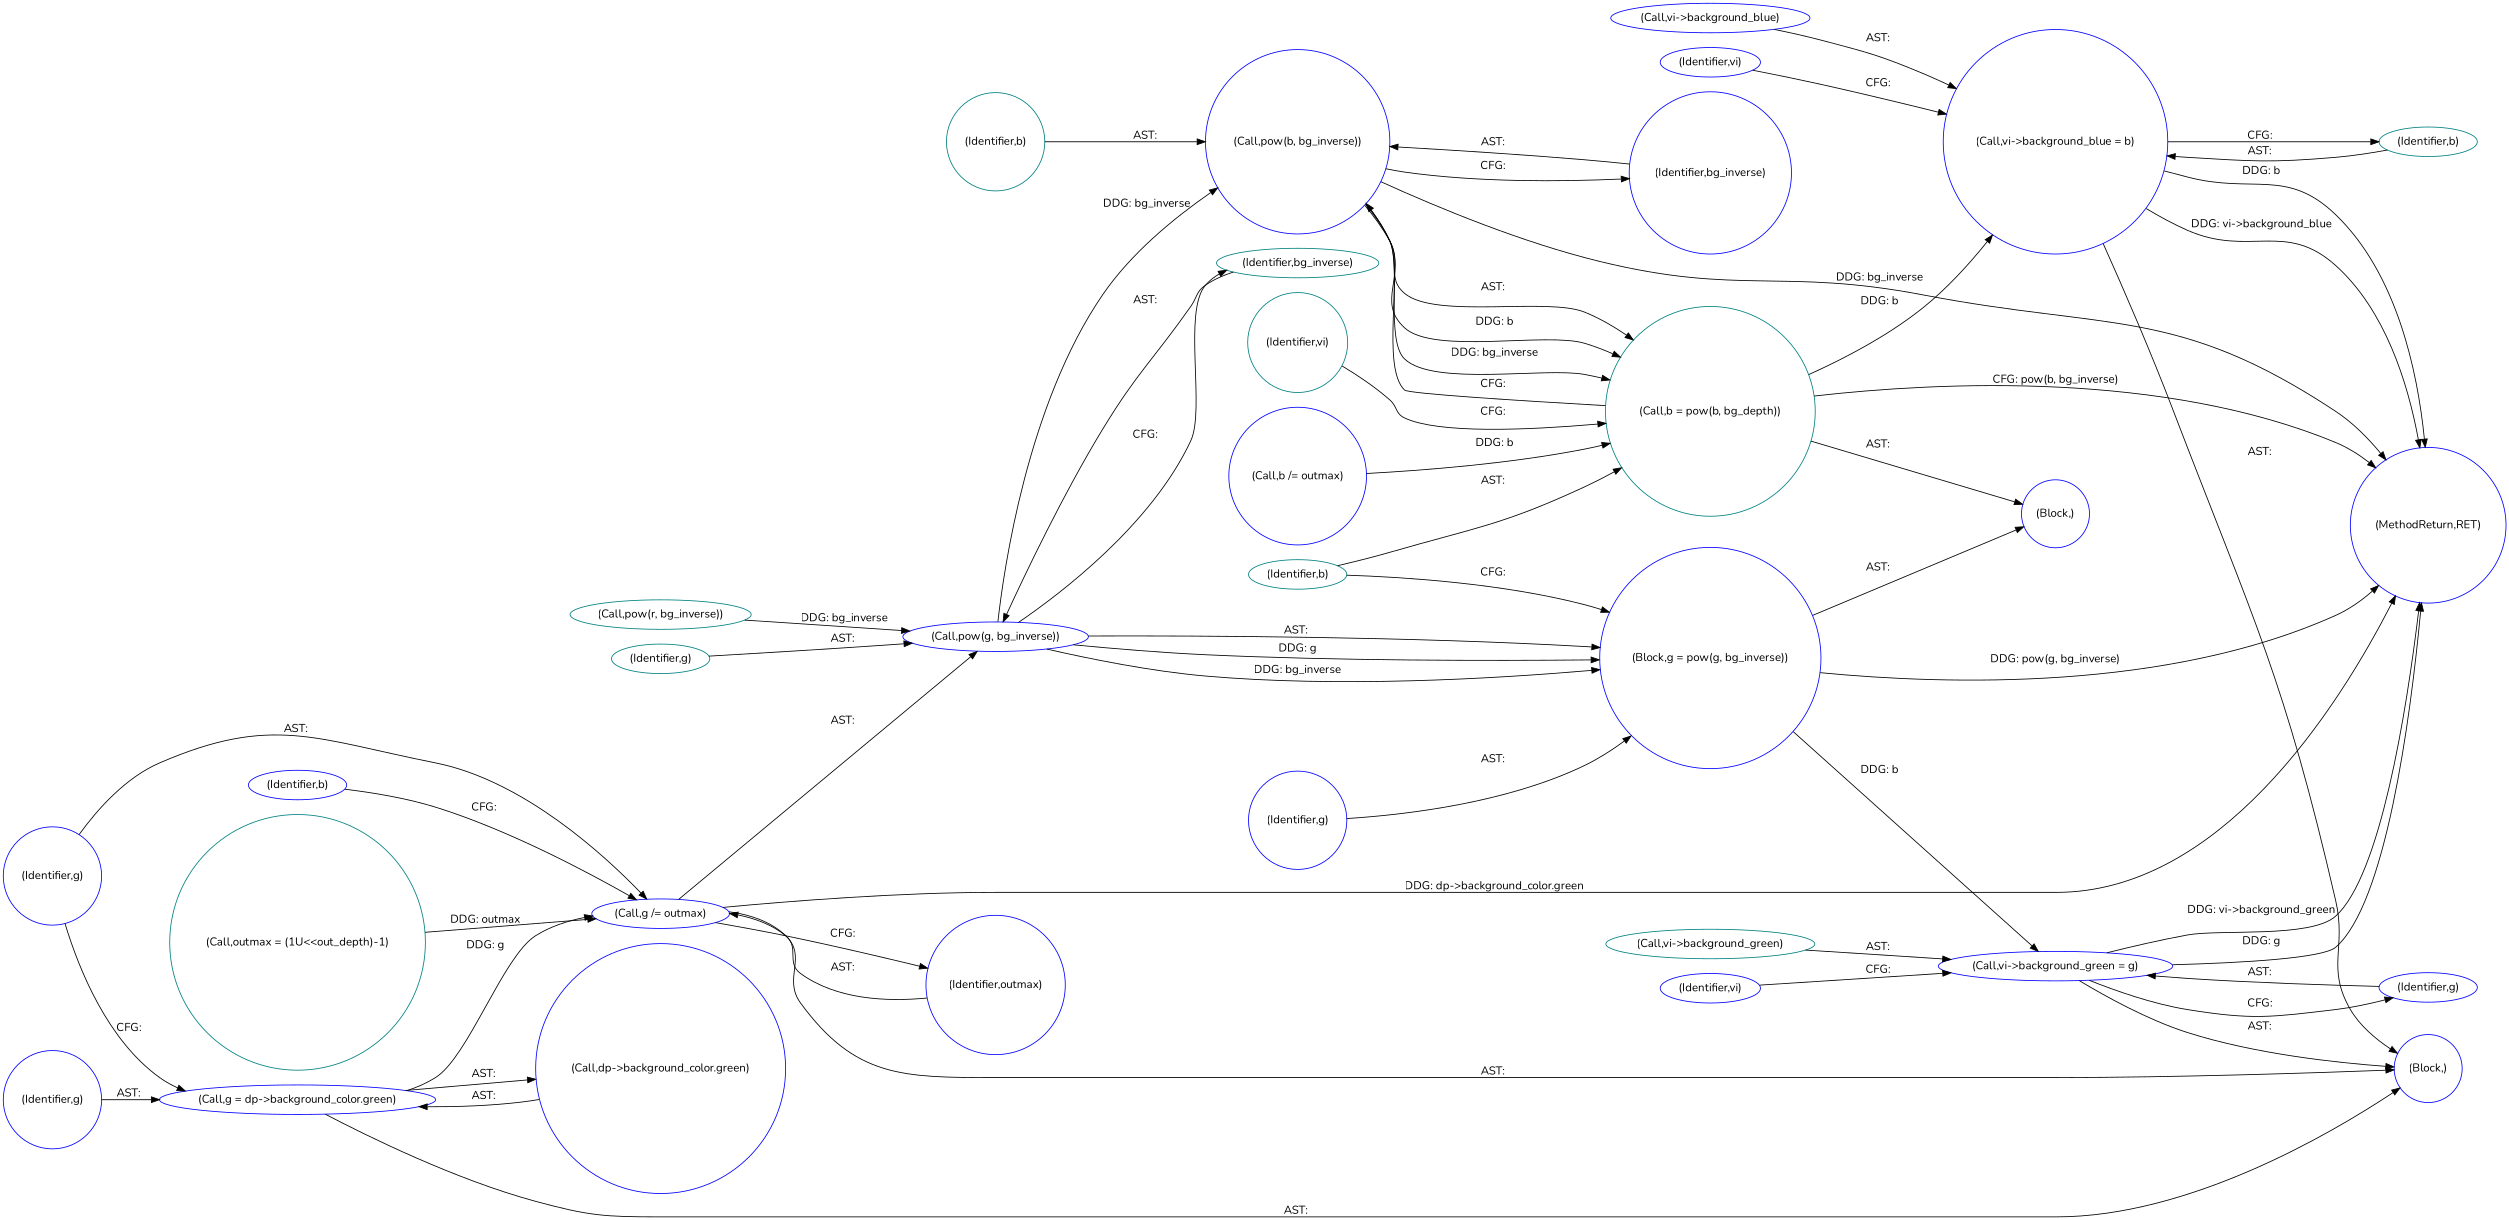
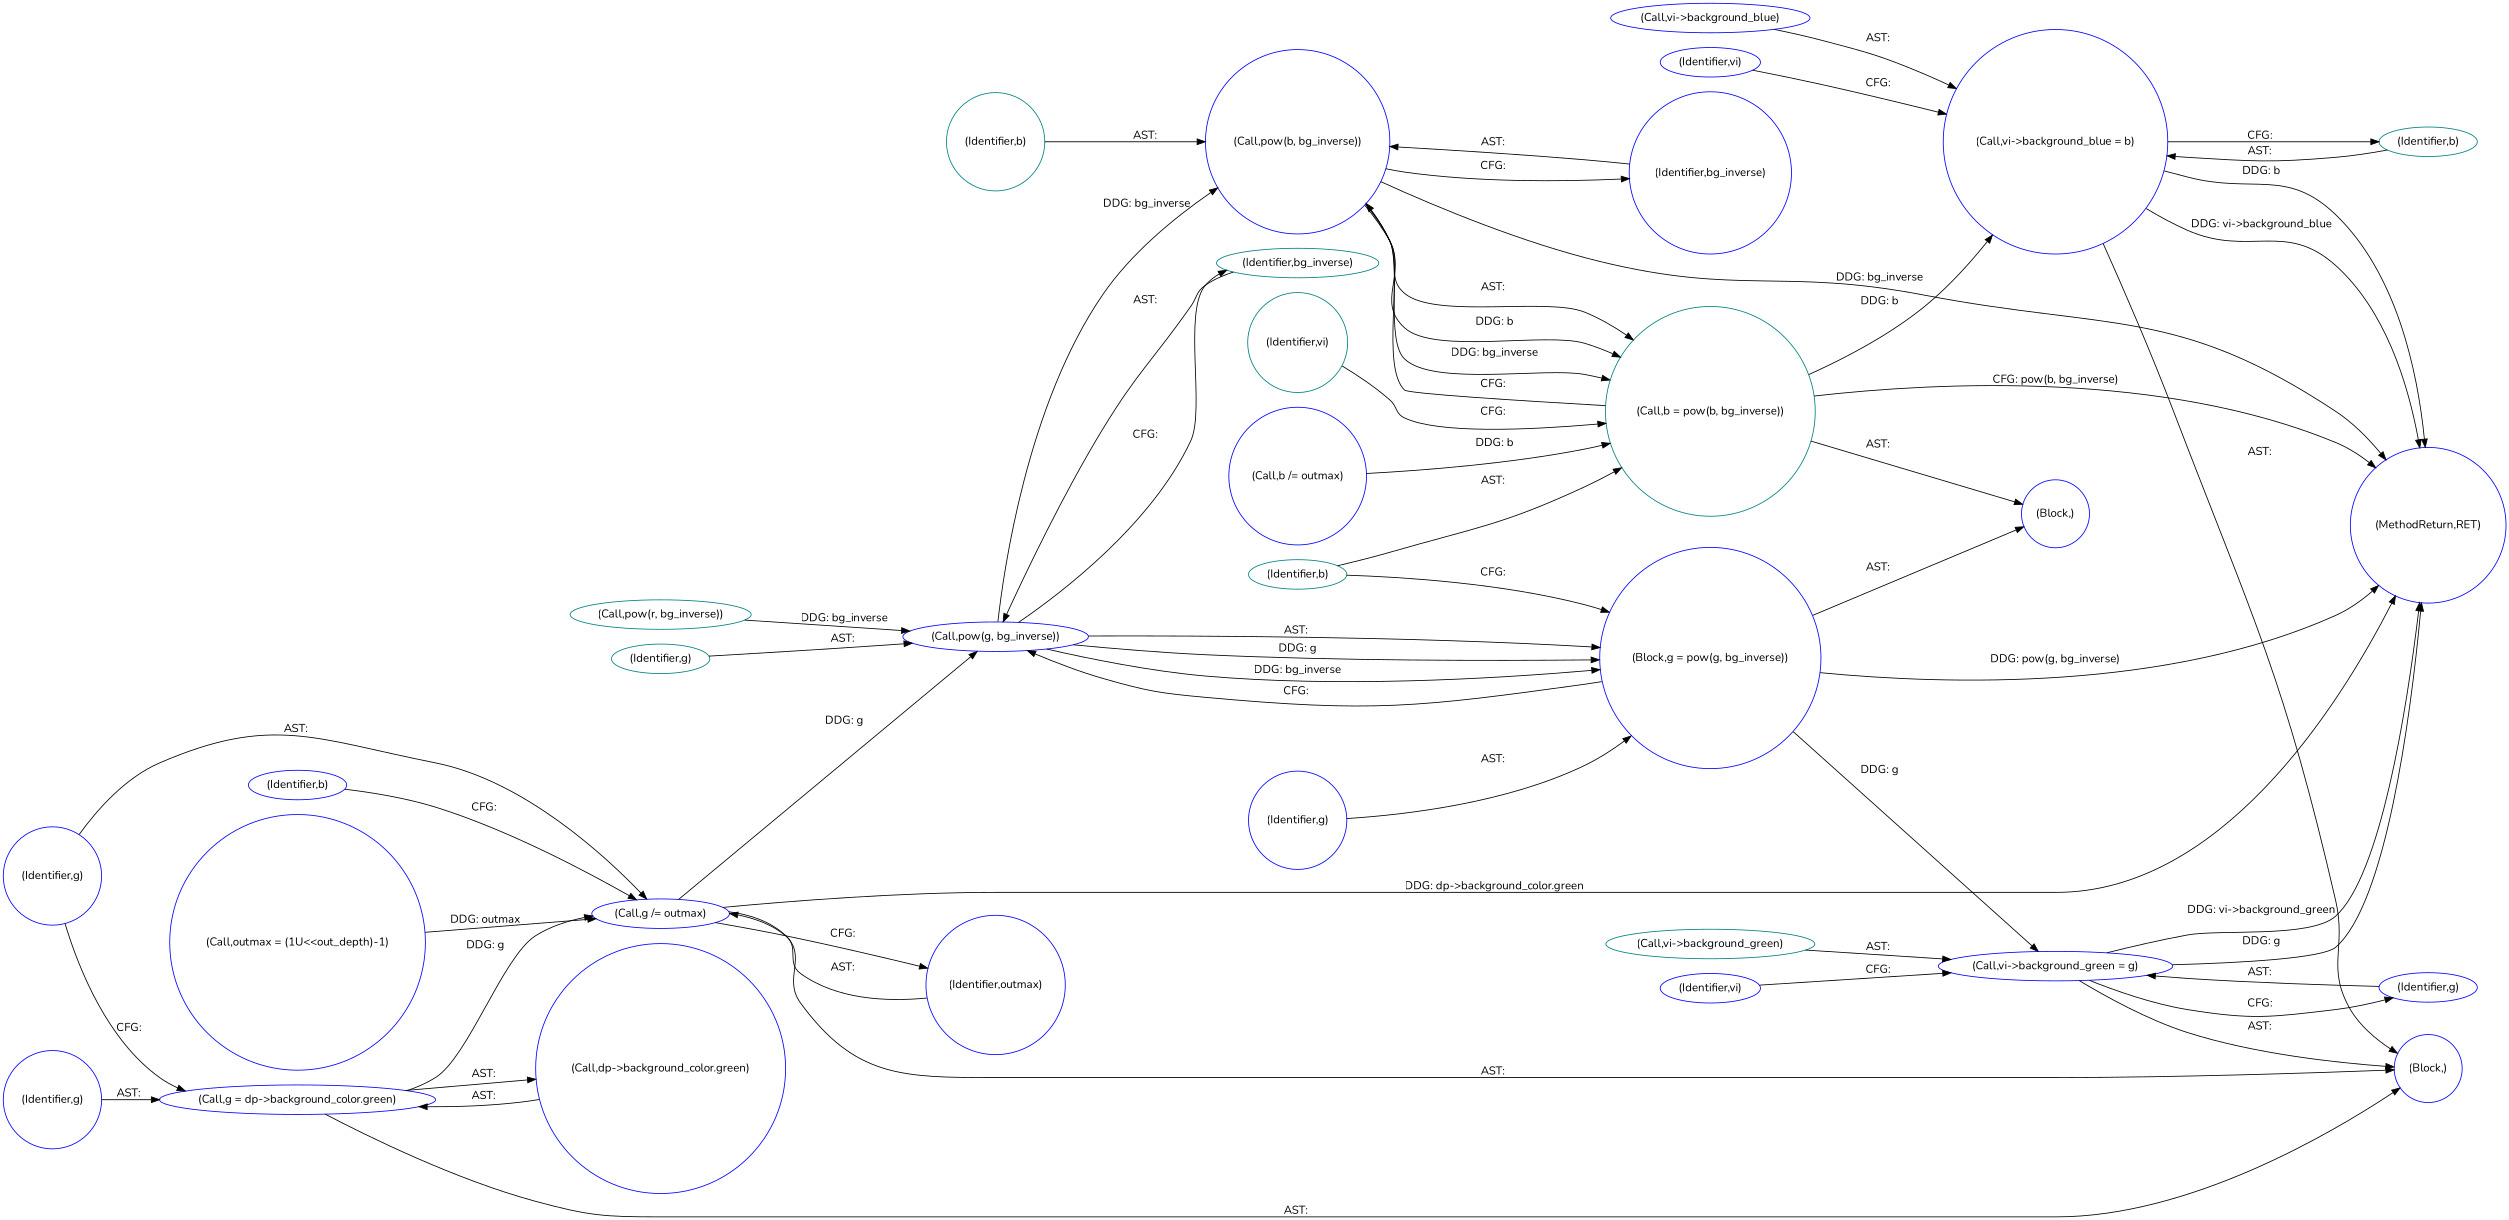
  digraph {
    fontname=Nunito
    rankdir=LR
    node [color=blue fontname=Nunito shape=circle]
    edge [fontname=Nunito]
    n1 [label="(Call,g = dp->background_color.green)" shape=ellipse]
    n2 [label="(Call,g /= outmax)" shape=ellipse]
    n3 [label="(Block,)"]
    n4 [label="(Call,dp->background_color.green)"]
    n5 [label="(MethodReturn,RET)"]
    n6 [label="(Call,pow(g, bg_inverse))" shape=ellipse]
    n7 [label="(Identifier,outmax)"]
    n8 [label="(Block,g = pow(g, bg_inverse))"]
    n9 [label="(Call,pow(b, bg_inverse))"]
    n10 [color=teal label="(Identifier,bg_inverse)" shape=ellipse]
    n11 [label="(Call,vi->background_green = g)" shape=ellipse]
    n12 [label="(Block,)"]
-   n13 [color=teal label="(Call,b = pow(b, bg_depth))"]
+   n13 [color=teal label="(Call,b = pow(b, bg_inverse))"]
    n14 [label="(Identifier,bg_inverse)"]
    n15 [label="(Identifier,g)" shape=ellipse]
    n16 [label="(Call,vi->background_blue = b)"]
    n17 [color=teal label="(Identifier,b)" shape=ellipse]
-   n18 [color=teal label="(Call,outmax = (1U<<out_depth)-1)"]
+   n18 [label="(Call,outmax = (1U<<out_depth)-1)"]
    n19 [color=teal label="(Identifier,b)"]
    n20 [label="(Identifier,g)"]
    n21 [color=teal label="(Identifier,g)" shape=ellipse]
    n22 [label="(Identifier,g)"]
    n23 [label="(Identifier,vi)" shape=ellipse]
    n24 [label="(Identifier,vi)" shape=ellipse]
    n25 [color=teal label="(Identifier,vi)"]
    n26 [label="(Identifier,g)"]
    n27 [label="(Call,vi->background_blue)" shape=ellipse]
    n28 [color=teal label="(Call,pow(r, bg_inverse))" shape=ellipse]
    n29 [color=teal label="(Call,vi->background_green)" shape=ellipse]
    n30 [label="(Call,b /= outmax)"]
    n31 [label="(Identifier,b)" shape=ellipse]
    n32 [color=teal label="(Identifier,b)" shape=ellipse]
    n1 -> n2 [label="DDG: g"]
    n1 -> n3 [label="AST: "]
    n1 -> n4 [label="AST: "]
    n2 -> n3 [label="AST: "]
    n2 -> n5 [label="DDG: dp->background_color.green"]
-   n2 -> n6 [label="AST: "]
+   n2 -> n6 [label="DDG: g"]
    n2 -> n7 [label="CFG: "]
    n4 -> n1 [label="AST: "]
    n6 -> n8 [label="AST: "]
    n6 -> n8 [label="DDG: g"]
    n6 -> n8 [label="DDG: bg_inverse"]
    n6 -> n9 [label="DDG: bg_inverse"]
    n6 -> n10 [label="CFG: "]
    n7 -> n2 [label="AST: "]
    n8 -> n5 [label="DDG: pow(g, bg_inverse)"]
-   n8 -> n11 [label="DDG: b"]
+   n8 -> n6 [label="CFG: "]
+   n8 -> n11 [label="DDG: g"]
    n8 -> n12 [label="AST: "]
    n9 -> n5 [label="DDG: bg_inverse"]
    n9 -> n13 [label="AST: "]
    n9 -> n13 [label="DDG: b"]
    n9 -> n13 [label="DDG: bg_inverse"]
    n9 -> n14 [label="CFG: "]
    n10 -> n6 [label="AST: "]
    n11 -> n3 [label="AST: "]
    n11 -> n5 [label="DDG: g"]
    n11 -> n5 [label="DDG: vi->background_green"]
    n11 -> n15 [label="CFG: "]
    n13 -> n5 [label="CFG: pow(b, bg_inverse)"]
    n13 -> n9 [label="CFG: "]
    n13 -> n12 [label="AST: "]
    n13 -> n16 [label="DDG: b"]
    n14 -> n9 [label="AST: "]
    n15 -> n11 [label="AST: "]
    n16 -> n3 [label="AST: "]
    n16 -> n5 [label="DDG: b"]
    n16 -> n5 [label="DDG: vi->background_blue"]
    n16 -> n17 [label="CFG: "]
    n17 -> n16 [label="AST: "]
    n18 -> n2 [label="DDG: outmax"]
    n19 -> n9 [label="AST: "]
    n20 -> n8 [label="AST: "]
    n21 -> n6 [label="AST: "]
    n22 -> n1 [label="CFG: "]
    n22 -> n2 [label="AST: "]
    n23 -> n16 [label="CFG: "]
    n24 -> n11 [label="CFG: "]
    n25 -> n13 [label="CFG: "]
    n26 -> n1 [label="AST: "]
    n27 -> n16 [label="AST: "]
    n28 -> n6 [label="DDG: bg_inverse"]
    n29 -> n11 [label="AST: "]
    n30 -> n13 [label="DDG: b"]
    n31 -> n2 [label="CFG: "]
    n32 -> n8 [label="CFG: "]
    n32 -> n13 [label="AST: "]
  }
